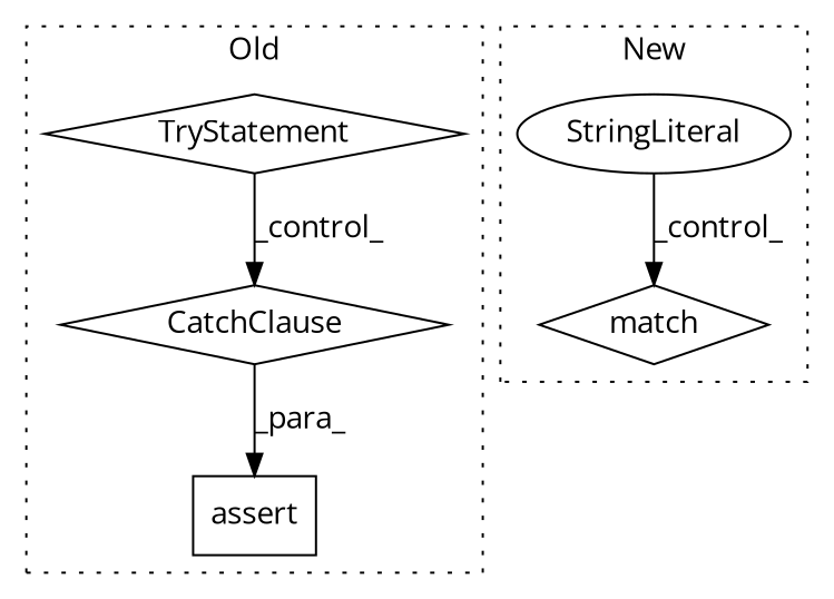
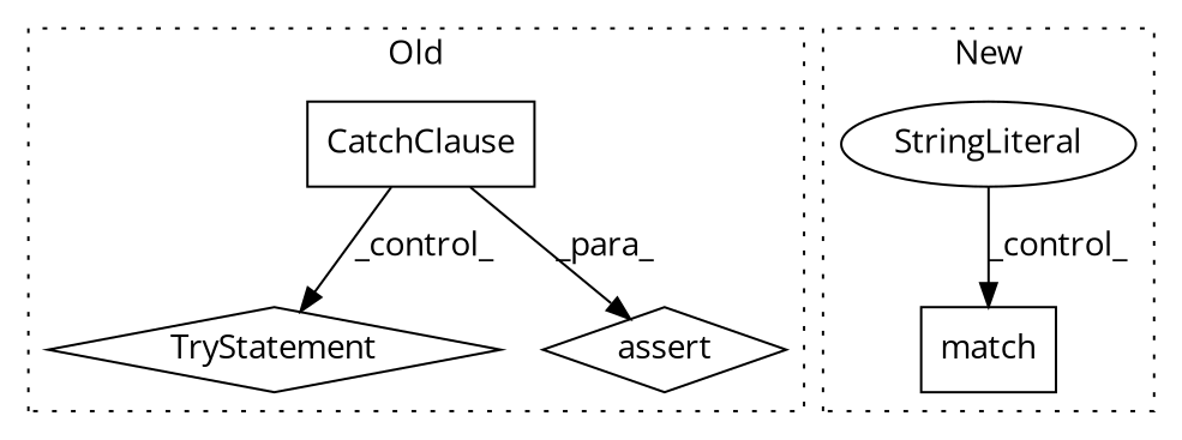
  digraph {
    fontname="Open Sans"
    node [fontname="Open Sans" shape=diamond]
    edge [fontname="Open Sans"]
    n1 [a=54 l=4 label=TryStatement s=2421]
-   n2 [a=12 l="11,2" label=CatchClause s="2460,2484"]
-   n3 [a=6 l=7 label=assert s=2494 shape=box]
-   n4 [a=32 l="6,1" label=match s="2607,2660"]
+   n2 [a=12 l="11,2" label=CatchClause s="2460,2484" shape=box]
+   n3 [a=6 l=7 label=assert s=2494]
+   n4 [a=32 l="6,1" label=match s="2607,2660" shape=box]
    n5 [a=45 l=47 label=StringLiteral s=2613 shape=ellipse]
    subgraph cluster_1 {
      label=Old
      style=dotted
      n1
      n2
      n3
    }
    subgraph cluster_2 {
      label=New
      style=dotted
      n4
      n5
    }
-   n1 -> n2 [label=_control_]
+   n2 -> n1 [label=_control_]
    n2 -> n3 [label=_para_]
    n5 -> n4 [label=_control_]
  }
